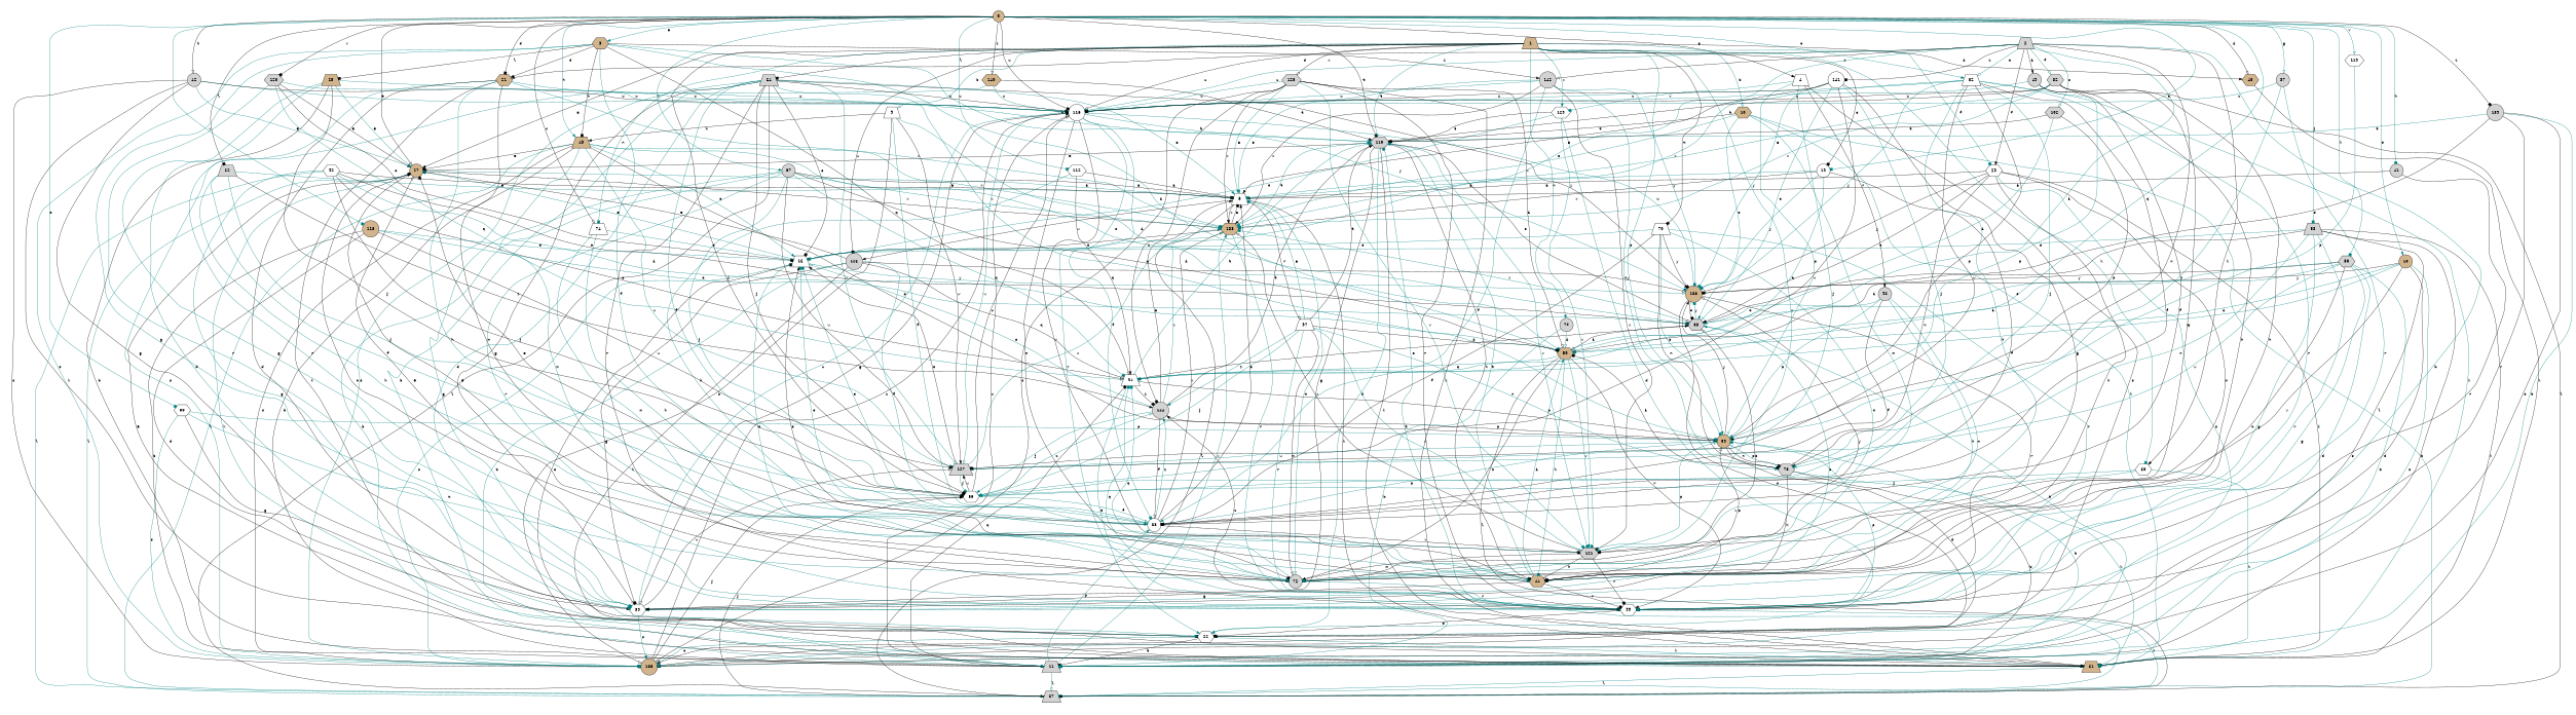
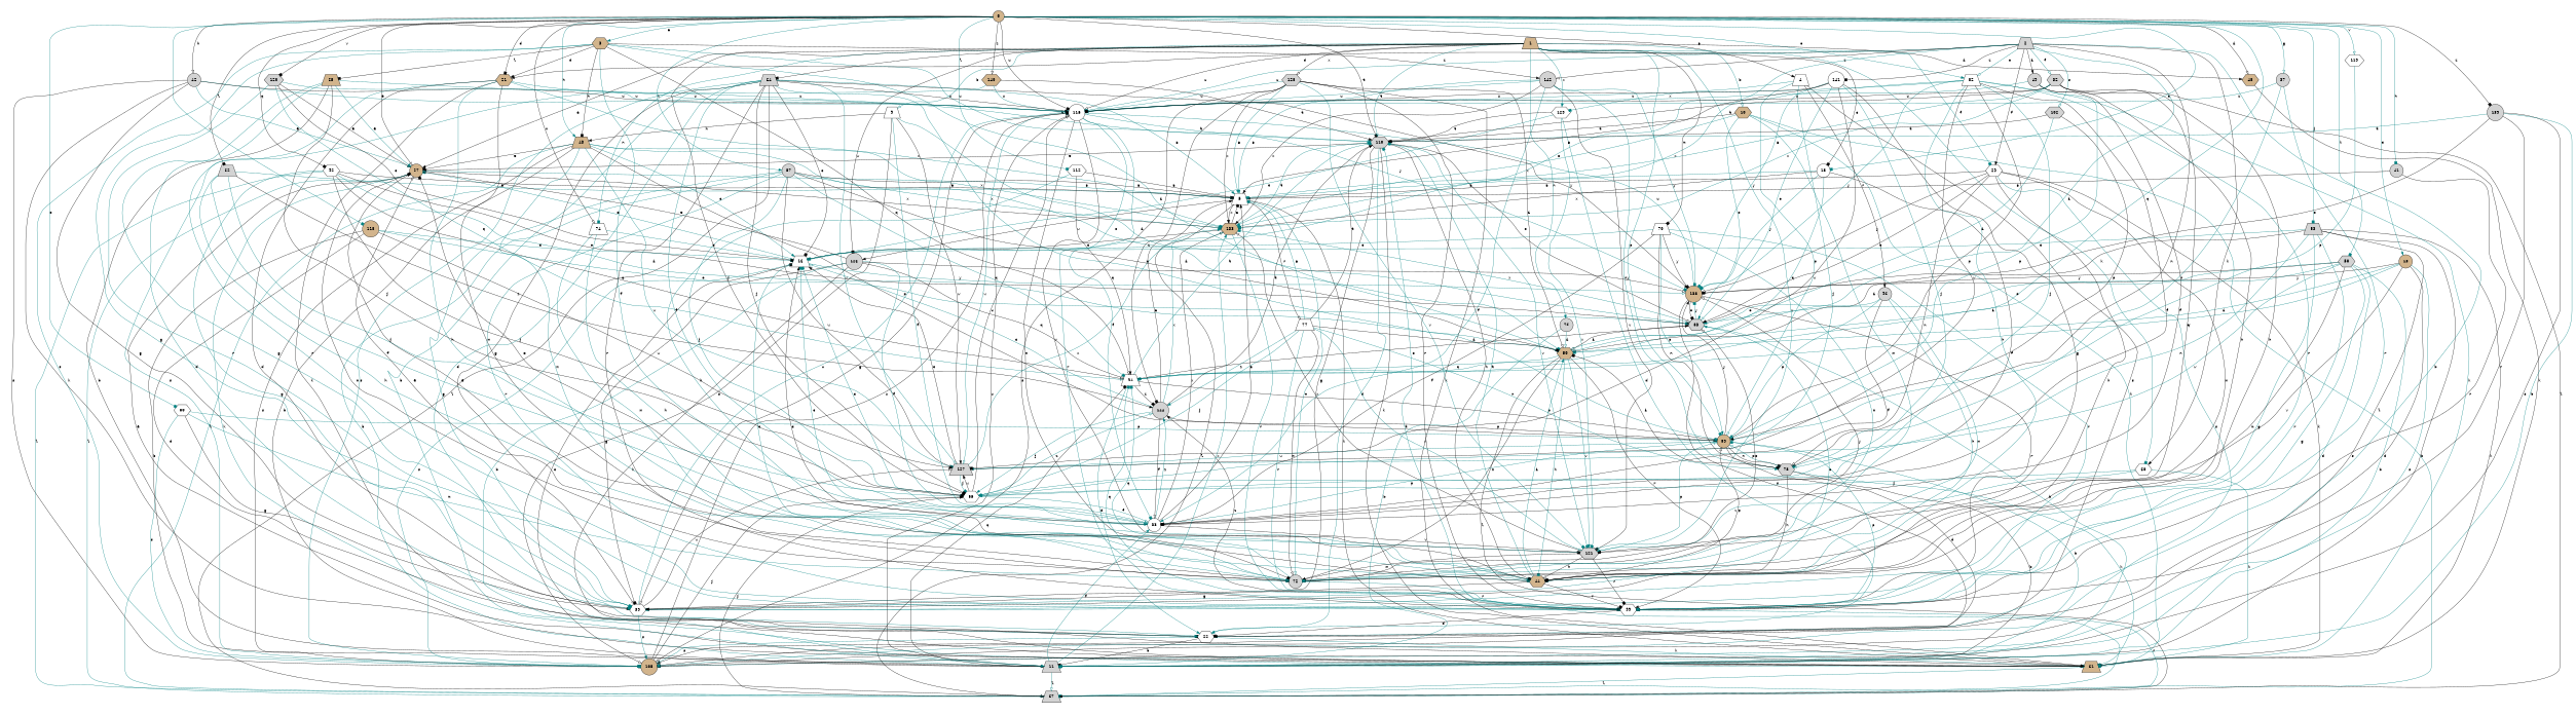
  strict digraph {
    fontname="DejaVu Sans Mono"
    node [fillcolor=lightgrey fontname="DejaVu Sans Mono" shape=hexagon style=filled]
    edge [arrowhead=box color=teal fontname="DejaVu Sans Mono"]
    0 [fillcolor=tan shape=circle]
    3 [fillcolor=tan]
    4 [fillcolor=white shape=trapezium]
    13 [fillcolor=tan shape=circle]
-   15 [fillcolor=white shape=circle label=19]
+   15 [fillcolor=white shape=circle]
    21 [fillcolor=tan]
    27 [fillcolor=tan shape=circle]
    37 [shape=circle]
    41 [shape=circle]
    42 [shape=circle]
    43 [fillcolor=tan shape=trapezium]
    48 [fillcolor=tan]
    53 [shape=trapezium]
    57 [shape=circle]
    58
    62 [shape=trapezium]
    74 [fillcolor=white shape=trapezium]
    80 [fillcolor=white]
    82 [fillcolor=white shape=trapezium]
    92 [fillcolor=white]
    94 [fillcolor=white shape=trapezium]
    110
    112 [fillcolor=white]
    115 [fillcolor=white shape=circle]
    118 [fillcolor=tan shape=circle]
    119 [fillcolor=white]
    120
    139 [shape=circle]
    140 [fillcolor=tan]
    50 [fillcolor=tan]
    142 [shape=circle]
    33 [fillcolor=white shape=circle]
    39 [fillcolor=white]
    65 [fillcolor=tan shape=trapezium]
    105 [fillcolor=tan shape=circle]
    138 [fillcolor=tan shape=circle]
    55 [fillcolor=white]
    89 [fillcolor=tan shape=circle]
    129 [fillcolor=white]
    96 [shape=circle]
    121
    22 [fillcolor=white]
    5 [fillcolor=white shape=trapezium]
    133 [fillcolor=tan]
    72 [shape=circle]
    61 [fillcolor=tan shape=trapezium]
    44 [fillcolor=tan]
    67 [shape=trapezium]
    78
    99 [fillcolor=white]
    11 [shape=trapezium]
    16 [fillcolor=white shape=trapezium]
    127 [shape=trapezium]
    83
    144 [shape=circle]
    1 [fillcolor=tan shape=trapezium]
    9 [fillcolor=white shape=trapezium]
    10 [fillcolor=tan]
    29 [fillcolor=white]
    60 [fillcolor=white]
    64 [shape=trapezium]
    70 [fillcolor=white shape=trapezium]
    76 [shape=circle]
    126 [shape=circle]
    128
    2 [shape=trapezium]
    32
    49 [shape=circle]
    102
    141 [fillcolor=white shape=circle]
-   97 [fillcolor=white shape=trapezium]
+   97 [fillcolor=white shape=trapezium label=77]
    0 -> 3 [arrowhead=normal label=a]
    0 -> 4 [arrowhead=normal color=black label=a]
    0 -> 13 [arrowhead=normal label=c]
    0 -> 15 [label=c]
    0 -> 21 [color=black label=d]
    0 -> 27 [arrowhead=onormal color=black label=e]
    0 -> 37 [arrowhead=onormal label=g]
    0 -> 41 [label=h]
    0 -> 42 [arrowhead=onormal color=black label=h]
    0 -> 43 [arrowhead=normal label=h]
    0 -> 48 [arrowhead=onormal color=black label=i]
    0 -> 53 [label=j]
    0 -> 57 [arrowhead=normal label=k]
    0 -> 58 [label=k]
    0 -> 62 [color=black label=l]
    0 -> 74 [arrowhead=onormal color=black label=n]
    0 -> 80 [label=o]
    0 -> 82 [arrowhead=normal label=o]
+   0 -> 92 [color=black label=q]
    0 -> 94 [label=q]
    0 -> 110 [color=black label=t]
    0 -> 112 [label=u]
    0 -> 115 [color=black label=u]
    0 -> 118 [label=v]
    0 -> 119 [arrowhead=onormal label=v]
    0 -> 120 [color=black label=v]
    0 -> 139 [color=black label=z]
    0 -> 140 [arrowhead=onormal color=black label=z]
    3 -> 21 [arrowhead=normal color=black label=d]
    3 -> 43 [color=black label=h]
    3 -> 94 [arrowhead=onormal color=black label=q]
    3 -> 50 [label=i]
    3 -> 142 [arrowhead=normal color=black label=z]
    3 -> 33 [arrowhead=onormal label=f]
    3 -> 39 [label=g]
    3 -> 65 [color=black label=l]
    3 -> 105 [arrowhead=normal label=s]
    3 -> 138 [label=y]
    4 -> 105 [color=black label=s]
    4 -> 55 [arrowhead=onormal label=j]
    4 -> 89 [arrowhead=onormal label=p]
    4 -> 129 [label=x]
    4 -> 96 [arrowhead=normal color=black label=r]
    13 -> 94 [arrowhead=onormal label=q]
    13 -> 50 [label=i]
    13 -> 105 [arrowhead=normal label=s]
    13 -> 138 [arrowhead=normal color=black label=y]
    13 -> 121 [color=black label=v]
    13 -> 22 [arrowhead=normal color=black label=d]
    15 -> 94 [arrowhead=normal label=q]
    15 -> 33 [arrowhead=onormal color=black label=f]
    15 -> 138 [label=y]
    15 -> 5 [arrowhead=normal label=a]
    15 -> 133 [color=black label=x]
    21 -> 115 [label=u]
    21 -> 105 [label=s]
    21 -> 22 [color=black label=d]
    21 -> 133 [label=x]
    21 -> 72 [arrowhead=onormal color=black label=m]
    21 -> 61 [arrowhead=normal color=black label=k]
    21 -> 44 [arrowhead=onormal label=h]
    27 -> 5 [arrowhead=onormal label=a]
    27 -> 133 [color=black label=x]
    27 -> 72 [color=black label=m]
    27 -> 61 [arrowhead=normal label=k]
    27 -> 67 [arrowhead=onormal label=l]
    37 -> 115 [arrowhead=normal label=u]
    37 -> 78 [label=n]
    37 -> 99 [label=r]
    41 -> 5 [arrowhead=normal color=black label=a]
    41 -> 99 [arrowhead=normal color=black label=r]
    42 -> 27 [arrowhead=normal label=e]
    42 -> 110 [arrowhead=onormal label=t]
    42 -> 115 [arrowhead=onormal color=black label=u]
    42 -> 39 [color=black label=g]
    42 -> 105 [color=black label=s]
    42 -> 61 [arrowhead=onormal color=black label=k]
    43 -> 27 [color=black label=e]
    43 -> 105 [arrowhead=onormal color=black label=s]
    43 -> 89 [arrowhead=onormal color=black label=p]
    43 -> 133 [arrowhead=normal label=x]
    43 -> 72 [label=m]
    43 -> 67 [arrowhead=onormal label=l]
    43 -> 11 [arrowhead=onormal color=black label=b]
    43 -> 16 [arrowhead=normal label=c]
    43 -> 127 [label=w]
    43 -> 83 [arrowhead=normal label=o]
    48 -> 61 [arrowhead=normal color=black label=k]
    53 -> 50 [arrowhead=onormal color=black label=i]
    53 -> 39 [label=g]
    53 -> 105 [color=black label=s]
    53 -> 61 [arrowhead=onormal color=black label=k]
    53 -> 78 [arrowhead=onormal label=n]
    53 -> 99 [arrowhead=normal label=r]
    53 -> 11 [color=black label=b]
    53 -> 16 [label=c]
    57 -> 94 [label=q]
    57 -> 50 [arrowhead=normal color=black label=i]
    57 -> 39 [label=g]
    57 -> 55 [arrowhead=normal label=j]
    57 -> 5 [color=black label=a]
    57 -> 133 [label=x]
    57 -> 99 [label=r]
    57 -> 11 [arrowhead=onormal label=b]
    57 -> 127 [arrowhead=onormal color=black label=w]
    58 -> 50 [arrowhead=onormal label=i]
    58 -> 39 [arrowhead=normal label=g]
    58 -> 138 [color=black label=y]
    58 -> 22 [arrowhead=onormal label=d]
    58 -> 72 [color=black label=m]
    58 -> 11 [arrowhead=onormal label=b]
    58 -> 127 [arrowhead=onormal label=w]
    58 -> 83 [arrowhead=onormal label=o]
    62 -> 33 [arrowhead=normal label=f]
    62 -> 55 [arrowhead=onormal label=j]
    62 -> 5 [arrowhead=onormal label=a]
    62 -> 44 [label=h]
    62 -> 144 [arrowhead=normal color=black label=z]
    74 -> 72 [arrowhead=onormal label=m]
    74 -> 44 [label=h]
    74 -> 16 [arrowhead=onormal label=c]
    80 -> 39 [arrowhead=normal color=black label=g]
    80 -> 105 [label=s]
    80 -> 89 [arrowhead=onormal label=p]
    80 -> 72 [arrowhead=normal label=m]
    82 -> 115 [label=u]
    82 -> 33 [color=black label=f]
    82 -> 138 [label=y]
    82 -> 55 [arrowhead=onormal label=j]
    82 -> 89 [arrowhead=onormal color=black label=p]
    82 -> 133 [label=x]
    82 -> 61 [label=k]
    82 -> 44 [label=h]
    82 -> 99 [arrowhead=normal label=r]
    82 -> 127 [arrowhead=onormal color=black label=w]
    92 -> 94 [arrowhead=onormal color=black label=q]
    92 -> 50 [arrowhead=normal label=i]
    92 -> 39 [label=g]
    92 -> 55 [arrowhead=onormal color=black label=j]
    92 -> 5 [arrowhead=onormal color=black label=a]
    92 -> 67 [arrowhead=onormal label=l]
    92 -> 83 [color=black label=o]
    94 -> 110 [label=t]
    94 -> 89 [color=black label=p]
    94 -> 22 [arrowhead=normal label=d]
    94 -> 83 [arrowhead=normal color=black label=o]
    94 -> 144 [color=black label=z]
    110 -> 27 [arrowhead=normal color=black label=e]
    110 -> 39 [arrowhead=normal color=black label=g]
    110 -> 121 [label=v]
    110 -> 22 [arrowhead=normal label=d]
    110 -> 61 [arrowhead=normal color=black label=k]
    110 -> 44 [color=black label=h]
    110 -> 83 [arrowhead=onormal color=black label=o]
    112 -> 94 [arrowhead=normal color=black label=q]
    112 -> 5 [arrowhead=onormal color=black label=a]
    112 -> 44 [arrowhead=onormal label=h]
    115 -> 110 [label=t]
    115 -> 33 [label=f]
    115 -> 39 [arrowhead=onormal color=black label=g]
    115 -> 121 [color=black label=v]
    115 -> 72 [color=black label=m]
    115 -> 99 [arrowhead=onormal label=r]
    115 -> 127 [arrowhead=onormal label=w]
    118 -> 22 [color=black label=d]
    118 -> 11 [arrowhead=onormal color=black label=b]
    118 -> 16 [label=c]
    118 -> 127 [arrowhead=normal color=black label=w]
    118 -> 83 [arrowhead=normal label=o]
    119 -> 89 [arrowhead=normal label=p]
    120 -> 27 [arrowhead=onormal color=black label=e]
    120 -> 94 [arrowhead=onormal label=q]
    120 -> 115 [arrowhead=normal label=u]
    120 -> 99 [label=r]
    120 -> 16 [color=black label=c]
    139 -> 110 [arrowhead=normal label=t]
    139 -> 105 [color=black label=s]
    139 -> 99 [color=black label=r]
    139 -> 11 [label=b]
    139 -> 83 [arrowhead=normal color=black label=o]
    140 -> 110 [arrowhead=normal color=black label=t]
    140 -> 115 [arrowhead=onormal label=u]
    140 -> 99 [arrowhead=onormal label=r]
    50 -> 94 [arrowhead=onormal label=q]
    50 -> 121 [arrowhead=normal label=v]
    50 -> 72 [arrowhead=normal color=black label=m]
    50 -> 44 [label=h]
    50 -> 67 [arrowhead=normal color=black label=l]
    50 -> 99 [arrowhead=normal color=black label=r]
    142 -> 115 [arrowhead=onormal label=u]
    142 -> 33 [arrowhead=normal label=f]
    142 -> 138 [label=y]
    142 -> 121 [color=black label=v]
    142 -> 5 [arrowhead=normal label=a]
    142 -> 133 [arrowhead=normal color=black label=x]
    142 -> 78 [label=n]
    33 -> 27 [color=black label=e]
    33 -> 89 [arrowhead=onormal label=p]
    33 -> 121 [arrowhead=onormal color=black label=v]
    33 -> 5 [arrowhead=normal color=black label=a]
    33 -> 133 [arrowhead=onormal color=black label=x]
    33 -> 16 [label=c]
    33 -> 144 [arrowhead=normal label=z]
    39 -> 115 [label=u]
    39 -> 105 [arrowhead=normal label=s]
    39 -> 127 [arrowhead=onormal color=black label=w]
    39 -> 83 [arrowhead=normal label=o]
    65 -> 27 [arrowhead=normal label=e]
    65 -> 115 [arrowhead=onormal label=u]
    65 -> 39 [arrowhead=normal label=g]
    65 -> 55 [color=black label=j]
    65 -> 22 [arrowhead=onormal label=d]
    65 -> 11 [arrowhead=normal color=black label=b]
    105 -> 115 [color=black label=u]
    105 -> 55 [arrowhead=normal color=black label=j]
    138 -> 115 [arrowhead=onormal label=u]
    138 -> 105 [arrowhead=normal color=black label=s]
    138 -> 99 [color=black label=r]
    138 -> 83 [color=black label=o]
    55 -> 115 [arrowhead=onormal color=black label=u]
    55 -> 33 [arrowhead=onormal label=f]
    55 -> 127 [arrowhead=normal color=black label=w]
    55 -> 144 [arrowhead=onormal label=z]
    89 -> 138 [arrowhead=normal color=black label=y]
    89 -> 22 [arrowhead=normal color=black label=d]
    89 -> 78 [color=black label=n]
    89 -> 11 [arrowhead=onormal label=b]
    89 -> 127 [arrowhead=normal label=w]
    129 -> 110 [color=black label=t]
    129 -> 121 [label=v]
    129 -> 22 [arrowhead=onormal label=d]
    129 -> 16 [arrowhead=onormal label=c]
    96 -> 33 [arrowhead=normal color=black label=f]
    96 -> 89 [arrowhead=normal label=p]
    96 -> 72 [arrowhead=normal label=m]
    96 -> 44 [arrowhead=normal label=h]
    96 -> 83 [arrowhead=normal label=o]
    121 -> 89 [arrowhead=onormal label=p]
    121 -> 133 [arrowhead=onormal color=black label=x]
    121 -> 72 [arrowhead=onormal color=black label=m]
    121 -> 44 [arrowhead=onormal color=black label=h]
    121 -> 99 [color=black label=r]
    121 -> 16 [label=c]
    22 -> 105 [arrowhead=onormal label=s]
    22 -> 61 [label=k]
    22 -> 11 [color=black label=b]
    5 -> 133 [arrowhead=onormal color=black label=x]
    5 -> 72 [arrowhead=onormal label=m]
    5 -> 61 [arrowhead=normal color=black label=k]
    5 -> 67 [arrowhead=onormal color=black label=l]
    5 -> 126 [arrowhead=normal color=black label=w]
    5 -> 97 [arrowhead=onormal color=black label=r]
    133 -> 110 [arrowhead=normal label=t]
    133 -> 5 [color=black label=a]
    133 -> 99 [label=r]
    133 -> 16 [arrowhead=normal color=black label=c]
    72 -> 27 [arrowhead=onormal color=black label=e]
    72 -> 94 [label=q]
    72 -> 138 [arrowhead=onormal color=black label=y]
    72 -> 99 [arrowhead=normal label=r]
    72 -> 16 [arrowhead=onormal label=c]
    72 -> 83 [arrowhead=onormal color=black label=o]
    61 -> 27 [color=black label=e]
    61 -> 67 [label=l]
    61 -> 16 [color=black label=c]
    44 -> 27 [arrowhead=normal color=black label=e]
    44 -> 110 [label=t]
    44 -> 50 [arrowhead=normal label=i]
    44 -> 39 [arrowhead=normal color=black label=g]
    44 -> 89 [arrowhead=onormal color=black label=p]
    44 -> 99 [color=black label=r]
    44 -> 16 [arrowhead=normal color=black label=c]
    67 -> 110 [label=t]
    67 -> 55 [arrowhead=normal color=black label=j]
    67 -> 99 [arrowhead=onormal label=r]
    78 -> 50 [color=black label=i]
    78 -> 89 [arrowhead=onormal label=p]
    78 -> 61 [label=k]
    78 -> 44 [color=black label=h]
    78 -> 11 [arrowhead=onormal color=black label=b]
    99 -> 94 [label=q]
    99 -> 89 [label=p]
    99 -> 22 [color=black label=d]
    99 -> 144 [arrowhead=normal color=black label=z]
    11 -> 94 [color=black label=q]
    11 -> 115 [arrowhead=onormal color=black label=u]
    11 -> 33 [arrowhead=normal label=f]
    11 -> 133 [arrowhead=normal label=x]
    11 -> 67 [arrowhead=onormal label=l]
    16 -> 27 [label=e]
    16 -> 105 [arrowhead=normal label=s]
    16 -> 138 [arrowhead=onormal label=y]
    127 -> 55 [label=j]
    127 -> 133 [arrowhead=normal label=x]
    127 -> 16 [arrowhead=normal color=black label=c]
    83 -> 50 [arrowhead=onormal color=black label=i]
    83 -> 138 [label=y]
    83 -> 133 [label=x]
    83 -> 11 [label=b]
    144 -> 110 [arrowhead=onormal color=black label=t]
    144 -> 33 [arrowhead=onormal color=black label=f]
    144 -> 55 [arrowhead=normal label=j]
    144 -> 89 [arrowhead=onormal color=black label=p]
    144 -> 5 [arrowhead=normal color=black label=a]
    144 -> 133 [arrowhead=onormal label=x]
    144 -> 16 [arrowhead=onormal label=c]
    1 -> 15 [color=black label=c]
    1 -> 27 [arrowhead=normal color=black label=e]
    1 -> 48 [arrowhead=normal color=black label=i]
    1 -> 74 [label=n]
    1 -> 110 [arrowhead=onormal label=t]
    1 -> 115 [arrowhead=onormal color=black label=u]
    1 -> 55 [color=black label=j]
    1 -> 89 [label=p]
    1 -> 129 [arrowhead=normal label=x]
    1 -> 121 [arrowhead=onormal label=v]
    1 -> 9 [arrowhead=onormal label=b]
    1 -> 10 [arrowhead=onormal label=b]
    1 -> 29 [label=f]
    1 -> 60 [label=k]
    1 -> 64 [color=black label=l]
    1 -> 70 [color=black label=m]
    1 -> 76 [arrowhead=normal label=n]
    1 -> 126 [color=black label=w]
    1 -> 128 [arrowhead=onormal color=black label=x]
    9 -> 43 [arrowhead=normal color=black label=h]
    9 -> 50 [label=i]
    9 -> 33 [arrowhead=onormal label=f]
    9 -> 105 [arrowhead=onormal color=black label=s]
    9 -> 127 [arrowhead=normal color=black label=w]
    10 -> 110 [arrowhead=normal color=black label=t]
    10 -> 133 [arrowhead=normal label=x]
    10 -> 72 [arrowhead=onormal label=m]
    10 -> 61 [label=k]
    10 -> 67 [label=l]
    10 -> 83 [arrowhead=normal label=o]
    29 -> 105 [label=s]
    29 -> 138 [arrowhead=onormal color=black label=y]
    29 -> 5 [arrowhead=onormal color=black label=a]
    29 -> 72 [arrowhead=onormal color=black label=m]
    29 -> 61 [color=black label=k]
    29 -> 44 [color=black label=h]
    29 -> 78 [arrowhead=onormal color=black label=n]
    29 -> 83 [arrowhead=normal color=black label=o]
    60 -> 55 [arrowhead=normal label=j]
    60 -> 121 [arrowhead=normal label=v]
    60 -> 61 [label=k]
    64 -> 115 [arrowhead=normal color=black label=u]
    64 -> 33 [arrowhead=onormal label=f]
    64 -> 39 [arrowhead=onormal color=black label=g]
    64 -> 105 [arrowhead=normal label=s]
    64 -> 138 [arrowhead=normal color=black label=y]
    64 -> 55 [color=black label=j]
    64 -> 89 [label=p]
    64 -> 22 [arrowhead=normal label=d]
    64 -> 5 [arrowhead=normal label=a]
    64 -> 67 [arrowhead=onormal color=black label=l]
    64 -> 99 [arrowhead=onormal color=black label=r]
    64 -> 11 [arrowhead=onormal label=b]
    64 -> 16 [color=black label=c]
    64 -> 127 [arrowhead=onormal label=w]
    70 -> 33 [arrowhead=normal color=black label=f]
    70 -> 138 [color=black label=y]
    70 -> 89 [arrowhead=normal label=p]
    70 -> 72 [label=m]
    70 -> 78 [color=black label=n]
    70 -> 99 [label=r]
    70 -> 16 [arrowhead=onormal label=c]
    76 -> 50 [arrowhead=onormal label=i]
    76 -> 11 [arrowhead=onormal label=b]
    126 -> 27 [arrowhead=onormal color=black label=e]
    126 -> 94 [arrowhead=onormal color=black label=q]
    126 -> 33 [arrowhead=onormal label=f]
    126 -> 39 [color=black label=g]
    126 -> 138 [arrowhead=onormal color=black label=y]
    126 -> 61 [arrowhead=onormal color=black label=k]
    126 -> 11 [arrowhead=normal label=b]
    128 -> 115 [label=u]
    128 -> 50 [arrowhead=onormal color=black label=i]
    128 -> 105 [arrowhead=onormal color=black label=s]
    128 -> 121 [label=v]
    128 -> 5 [arrowhead=normal label=a]
    128 -> 133 [arrowhead=normal color=black label=x]
    128 -> 61 [arrowhead=onormal color=black label=k]
    128 -> 99 [arrowhead=normal color=black label=r]
    128 -> 144 [color=black label=z]
    2 -> 21 [arrowhead=normal color=black label=d]
    2 -> 82 [arrowhead=onormal label=o]
    2 -> 115 [label=u]
    2 -> 50 [arrowhead=onormal label=i]
    2 -> 142 [arrowhead=onormal color=black label=z]
    2 -> 78 [arrowhead=onormal color=black label=n]
    2 -> 11 [arrowhead=normal label=b]
    2 -> 16 [arrowhead=normal label=c]
    2 -> 29 [arrowhead=normal color=black label=f]
    2 -> 60 [arrowhead=normal color=black label=k]
    2 -> 32 [arrowhead=onormal label=f]
    2 -> 49 [arrowhead=normal color=black label=i]
    2 -> 102 [arrowhead=onormal label=s]
    2 -> 141 [color=black label=z]
    32 -> 110 [arrowhead=onormal color=black label=t]
    32 -> 115 [color=black label=u]
    32 -> 121 [arrowhead=normal color=black label=v]
    32 -> 5 [label=a]
    32 -> 133 [label=x]
    32 -> 44 [arrowhead=onormal color=black label=h]
    32 -> 67 [arrowhead=normal color=black label=l]
    49 -> 115 [arrowhead=onormal label=u]
    49 -> 33 [color=black label=f]
    49 -> 89 [arrowhead=normal label=p]
    49 -> 44 [arrowhead=normal color=black label=h]
    102 -> 110 [arrowhead=onormal color=black label=t]
    102 -> 50 [arrowhead=onormal label=i]
    102 -> 89 [arrowhead=normal color=black label=p]
    141 -> 115 [color=black label=u]
    141 -> 39 [arrowhead=onormal color=black label=g]
    141 -> 138 [label=y]
    141 -> 55 [arrowhead=normal label=j]
    141 -> 5 [arrowhead=normal color=black label=a]
    141 -> 127 [color=black label=w]
    141 -> 83 [arrowhead=onormal label=o]
    97 -> 110 [arrowhead=normal color=black label=t]
    97 -> 50 [color=black label=i]
    97 -> 55 [arrowhead=normal label=j]
    97 -> 121 [arrowhead=onormal label=v]
    97 -> 5 [label=a]
    97 -> 72 [arrowhead=onormal color=black label=m]
    97 -> 78 [arrowhead=normal label=n]
    97 -> 99 [arrowhead=onormal label=r]
    97 -> 144 [arrowhead=normal label=z]
  }
